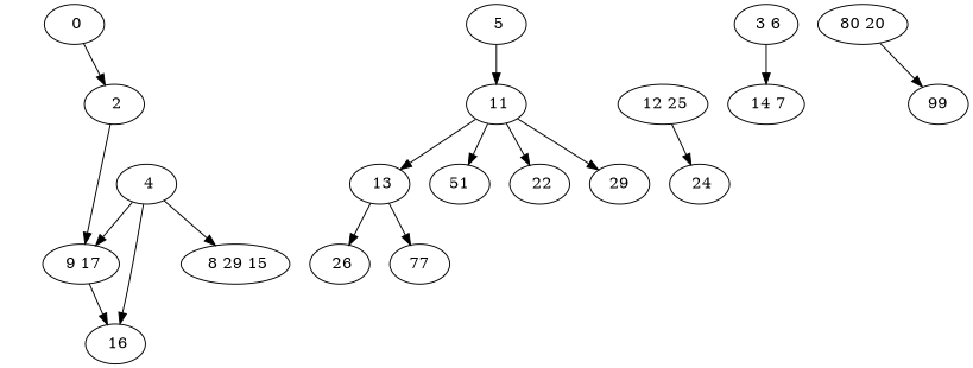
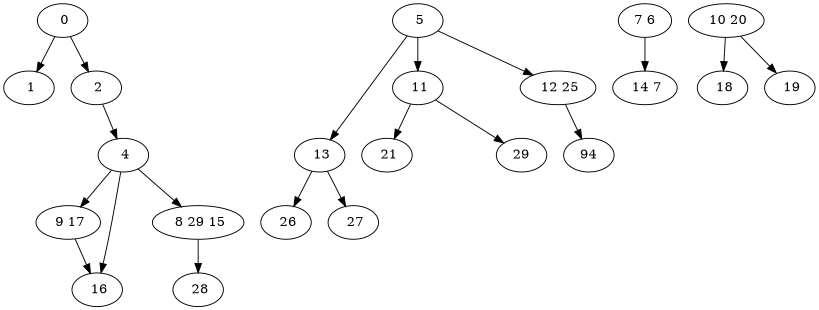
  digraph {
    " 0"
+   " 1"
    " 2"
    " 4"
    " 9 17"
    " 8 29 15"
    " 16"
    " 5"
    " 11"
    " 13"
    " 12 25"
-   " 3 6"
+   " 3 6" [label="7 6"]
    " 14 7"
-   " 10 20" [label="80 20"]
-   " 19" [label=99]
-   " 21" [label=51]
-   " 22"
+   " 10 20"
+   " 18"
+   " 19"
+   " 28"
+   " 21"
    n20 [label=29]
    " 26"
-   " 27" [label=77]
-   " 24"
+   " 27"
+   " 24" [label=94]
+   " 0" -> " 1"
    " 0" -> " 2"
-   " 2" -> " 9 17"
+   " 2" -> " 4"
    " 4" -> " 9 17"
    " 4" -> " 8 29 15"
    " 4" -> " 16"
    " 9 17" -> " 16"
+   " 8 29 15" -> " 28"
    " 5" -> " 11"
-   " 11" -> " 13"
+   " 5" -> " 13"
+   " 5" -> " 12 25"
    " 11" -> " 21"
-   " 11" -> " 22"
    " 11" -> n20
    " 13" -> " 26"
    " 13" -> " 27"
    " 12 25" -> " 24"
    " 3 6" -> " 14 7"
+   " 10 20" -> " 18"
    " 10 20" -> " 19"
  }
